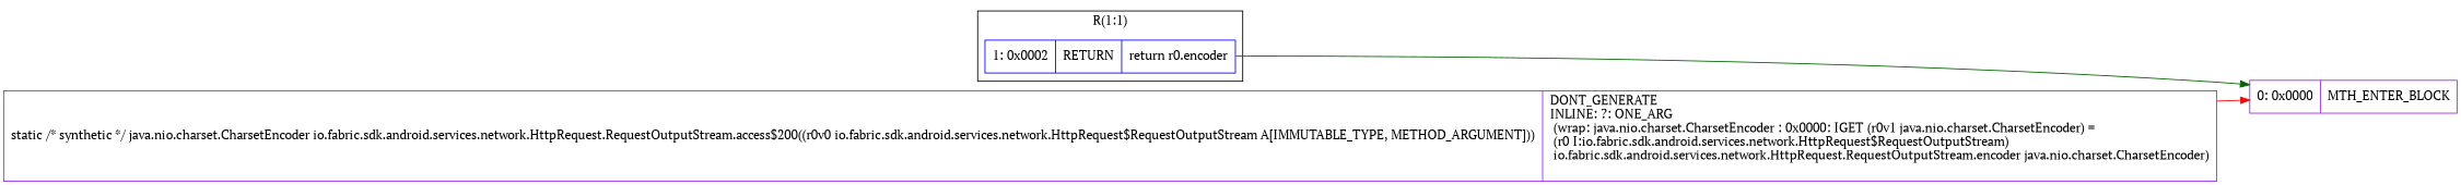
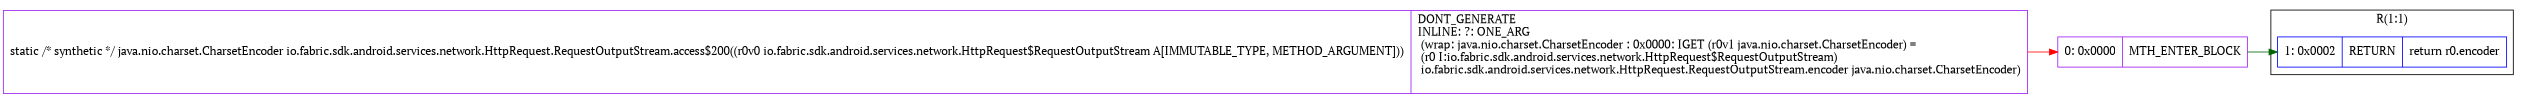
  digraph {
    rankdir=LR
    fontname="PT Serif"
    node [color=purple shape=record fontname="PT Serif"]
    edge [fontname="PT Serif"]
    n1 [color=blue label="{1\:\ 0x0002|RETURN\l|return r0.encoder\l}"]
    n2 [label="{0\:\ 0x0000|MTH_ENTER_BLOCK\l}"]
    n3 [label="{static \/* synthetic *\/ java.nio.charset.CharsetEncoder io.fabric.sdk.android.services.network.HttpRequest.RequestOutputStream.access$200((r0v0 io.fabric.sdk.android.services.network.HttpRequest$RequestOutputStream A[IMMUTABLE_TYPE, METHOD_ARGUMENT]))  | DONT_GENERATE\lINLINE: ?: ONE_ARG  \l  (wrap: java.nio.charset.CharsetEncoder : 0x0000: IGET  (r0v1 java.nio.charset.CharsetEncoder) = \l  (r0 I:io.fabric.sdk.android.services.network.HttpRequest$RequestOutputStream)\l io.fabric.sdk.android.services.network.HttpRequest.RequestOutputStream.encoder java.nio.charset.CharsetEncoder)\l\l}"]
    subgraph cluster_1 {
      label="R(1:1)"
      n1
    }
-   n1 -> n2 [color=darkgreen]
+   n2 -> n1 [color=darkgreen]
    n3 -> n2 [color=red]
  }
